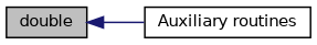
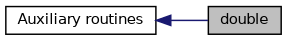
  digraph {
    rankdir=LR
    node [color=black fontname=Helvetica fontsize=10 shape=record style=filled]
    n1 [fillcolor=grey75 fontcolor=black height=0.2 label=double width=0.4]
    n2 [fillcolor=white height=0.2 label="Auxiliary routines" width=0.4]
-   n1 -> n2 [color=midnightblue dir=back fontname=Helvetica fontsize=10 labelfontname=Helvetica labelfontsize=10 shape=plaintext style=solid]
+   n2 -> n1 [color=midnightblue dir=back fontname=Helvetica fontsize=10 labelfontname=Helvetica labelfontsize=10 shape=plaintext style=solid]
  }
